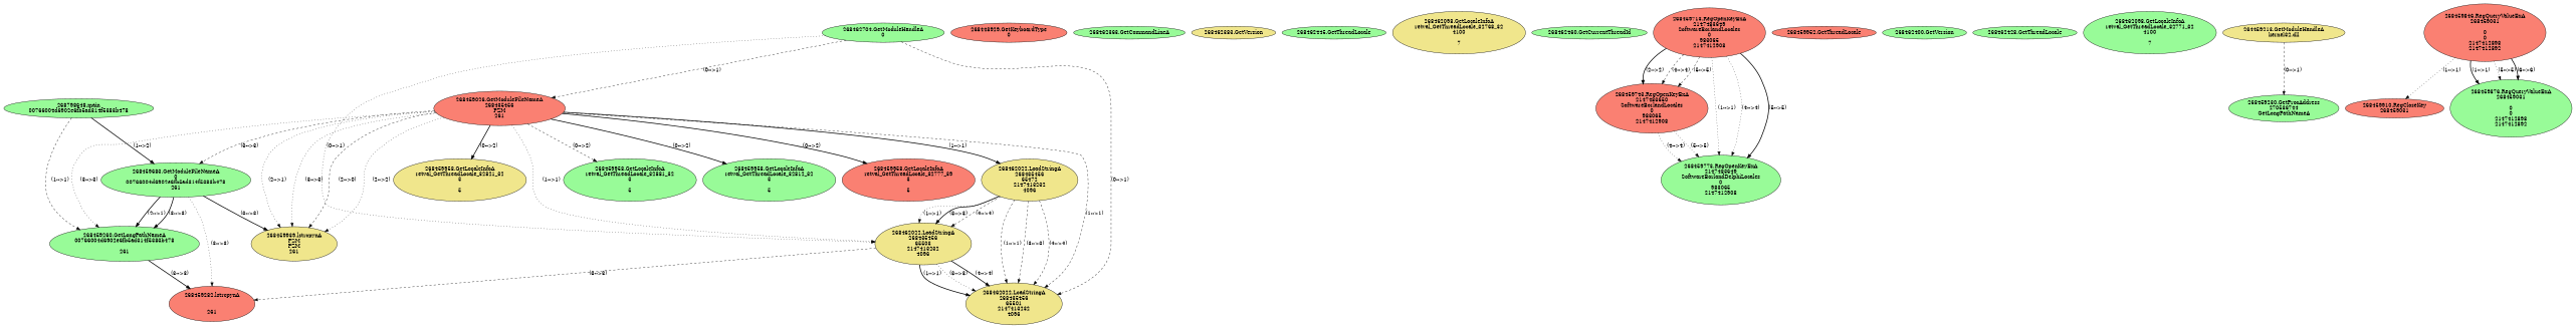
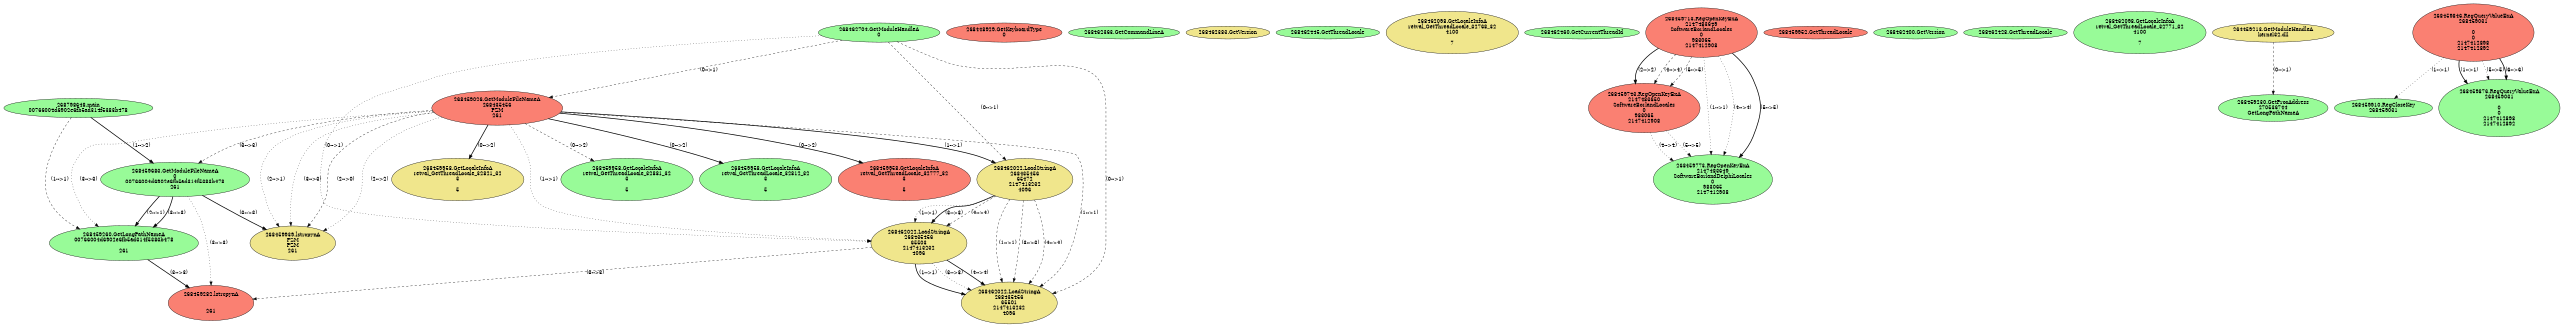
  digraph {
    node [fillcolor=palegreen style=filled]
    edge [style=bold]
    n1 [label="268798648.main\n00766004d6902e6fb5ad314f5383b478"]
    n2 [label="268459683.GetModuleFileNameA\n0\n00766004d6902e6fb5ad314f5383b478\n261"]
    n3 [label="268459260.GetLongPathNameA\n00766004d6902e6fb5ad314f5383b478\n\n261"]
    n4 [fillcolor=khaki label="268459939.lstrcpynA\nPZM\nPZM\n261"]
    n5 [fillcolor=salmon label="268459282.lstrcpynA\n\n\n261"]
    n6 [label="268462704.GetModuleHandleA\n0"]
    n7 [fillcolor=salmon label="268459026.GetModuleFileNameA\n268435456\nPZM\n261"]
    n8 [fillcolor=khaki label="268462022.LoadStringA\n268435456\n65472\n2147413232\n4096"]
    n9 [fillcolor=khaki label="268462022.LoadStringA\n268435456\n65503\n2147413232\n4096"]
    n10 [fillcolor=khaki label="268462022.LoadStringA\n268435456\n65501\n2147413232\n4096"]
    n11 [fillcolor=khaki label="268459958.GetLocaleInfoA\nretval_GetThreadLocale_32821_32\n3\n\n5"]
    n12 [label="268459958.GetLocaleInfoA\nretval_GetThreadLocale_32881_32\n3\n\n5"]
    n13 [label="268459958.GetLocaleInfoA\nretval_GetThreadLocale_32812_32\n3\n\n5"]
-   n14 [fillcolor=salmon label="268459958.GetLocaleInfoA\nretval_GetThreadLocale_32777_39\n3\n\n5"]
+   n14 [fillcolor=salmon label="268459958.GetLocaleInfoA\nretval_GetThreadLocale_32777_32\n3\n\n5"]
    n15 [fillcolor=salmon label="268448929.GetKeyboardType\n0"]
    n16 [label="268462363.GetCommandLineA\n"]
    n17 [fillcolor=khaki label="268462383.GetVersion\n"]
    n18 [label="268462445.GetThreadLocale\n"]
    n19 [fillcolor=khaki label="268462098.GetLocaleInfoA\nretval_GetThreadLocale_32768_32\n4100\n\n7"]
    n20 [label="268462460.GetCurrentThreadId\n"]
    n21 [fillcolor=salmon label="268459713.RegOpenKeyExA\n2147483649\nSoftware\Borland\Locales\n0\n983065\n2147412908"]
    n22 [fillcolor=salmon label="268459743.RegOpenKeyExA\n2147483650\nSoftware\Borland\Locales\n0\n983065\n2147412908"]
    n23 [label="268459773.RegOpenKeyExA\n2147483649\nSoftware\Borland\Delphi\Locales\n0\n983065\n2147412908"]
    n24 [fillcolor=salmon label="268459952.GetThreadLocale\n"]
    n25 [label="268462400.GetVersion\n"]
    n26 [label="268462428.GetThreadLocale\n"]
    n27 [label="268462098.GetLocaleInfoA\nretval_GetThreadLocale_32771_32\n4100\n\n7"]
    n28 [fillcolor=khaki label="264459213.GetModuleHandleA\nkernel32.dll"]
    n29 [label="268459230.GetProcAddress\n270536744\nGetLongPathNameA"]
    n30 [fillcolor=salmon label="268459846.RegQueryValueExA\n268459031\n\n0\n0\n2147412898\n2147412892"]
-   n31 [fillcolor=salmon label="268459910.RegCloseKey\n268459031"]
+   n31 [label="268459910.RegCloseKey\n268459031"]
    n32 [label="268459876.RegQueryValueExA\n268459031\n\n0\n0\n2147412898\n2147412892"]
    n1 -> n2 [label="(1-->2)"]
    n1 -> n3 [label="(1-->1)" style=dashed]
    n2 -> n3 [label="(2-->1)"]
    n2 -> n3 [label="(3-->3)"]
    n2 -> n4 [label="(3-->3)"]
    n2 -> n5 [label="(3-->3)" style=dotted]
    n3 -> n5 [label="(3-->3)"]
    n6 -> n7 [label="(0-->1)" style=dashed]
+   n6 -> n8 [label="(0-->1)" style=dashed]
    n6 -> n9 [label="(0-->1)" style=dotted]
    n6 -> n10 [label="(0-->1)" style=dashed]
    n7 -> n2 [label="(3-->3)" style=dashed]
    n7 -> n3 [label="(3-->3)" style=dotted]
    n7 -> n4 [label="(2-->1)" style=dotted]
    n7 -> n4 [label="(2-->2)" style=dotted]
    n7 -> n4 [label="(3-->3)" style=dotted]
    n7 -> n4 [label="(2-->0)" style=dashed]
    n7 -> n8 [label="(1-->1)"]
    n7 -> n9 [label="(1-->1)" style=dotted]
    n7 -> n10 [label="(1-->1)" style=dashed]
    n7 -> n11 [label="(0-->2)"]
    n7 -> n12 [label="(0-->2)" style=dashed]
    n7 -> n13 [label="(0-->2)"]
    n7 -> n14 [label="(0-->2)"]
    n8 -> n9 [label="(1-->1)" style=dotted]
    n8 -> n9 [label="(3-->3)"]
    n8 -> n9 [label="(4-->4)" style=dashed]
    n8 -> n10 [label="(1-->1)" style=dashed]
    n8 -> n10 [label="(3-->3)" style=dashed]
    n8 -> n10 [label="(4-->4)" style=dashed]
    n9 -> n5 [label="(3-->3)" style=dashed]
    n9 -> n10 [label="(1-->1)"]
    n9 -> n10 [label="(3-->3)" style=dotted]
    n9 -> n10 [label="(4-->4)"]
    n21 -> n22 [label="(2-->2)"]
    n21 -> n22 [label="(4-->4)" style=dashed]
    n21 -> n22 [label="(5-->5)" style=dashed]
    n21 -> n23 [label="(1-->1)" style=dotted]
    n21 -> n23 [label="(4-->4)" style=dotted]
    n21 -> n23 [label="(5-->5)"]
    n22 -> n23 [label="(4-->4)" style=dotted]
    n22 -> n23 [label="(5-->5)" style=dotted]
    n28 -> n29 [label="(0-->1)" style=dashed]
    n30 -> n31 [label="(1-->1)" style=dotted]
    n30 -> n32 [label="(1-->1)"]
    n30 -> n32 [label="(5-->5)" style=dotted]
    n30 -> n32 [label="(6-->6)"]
  }
